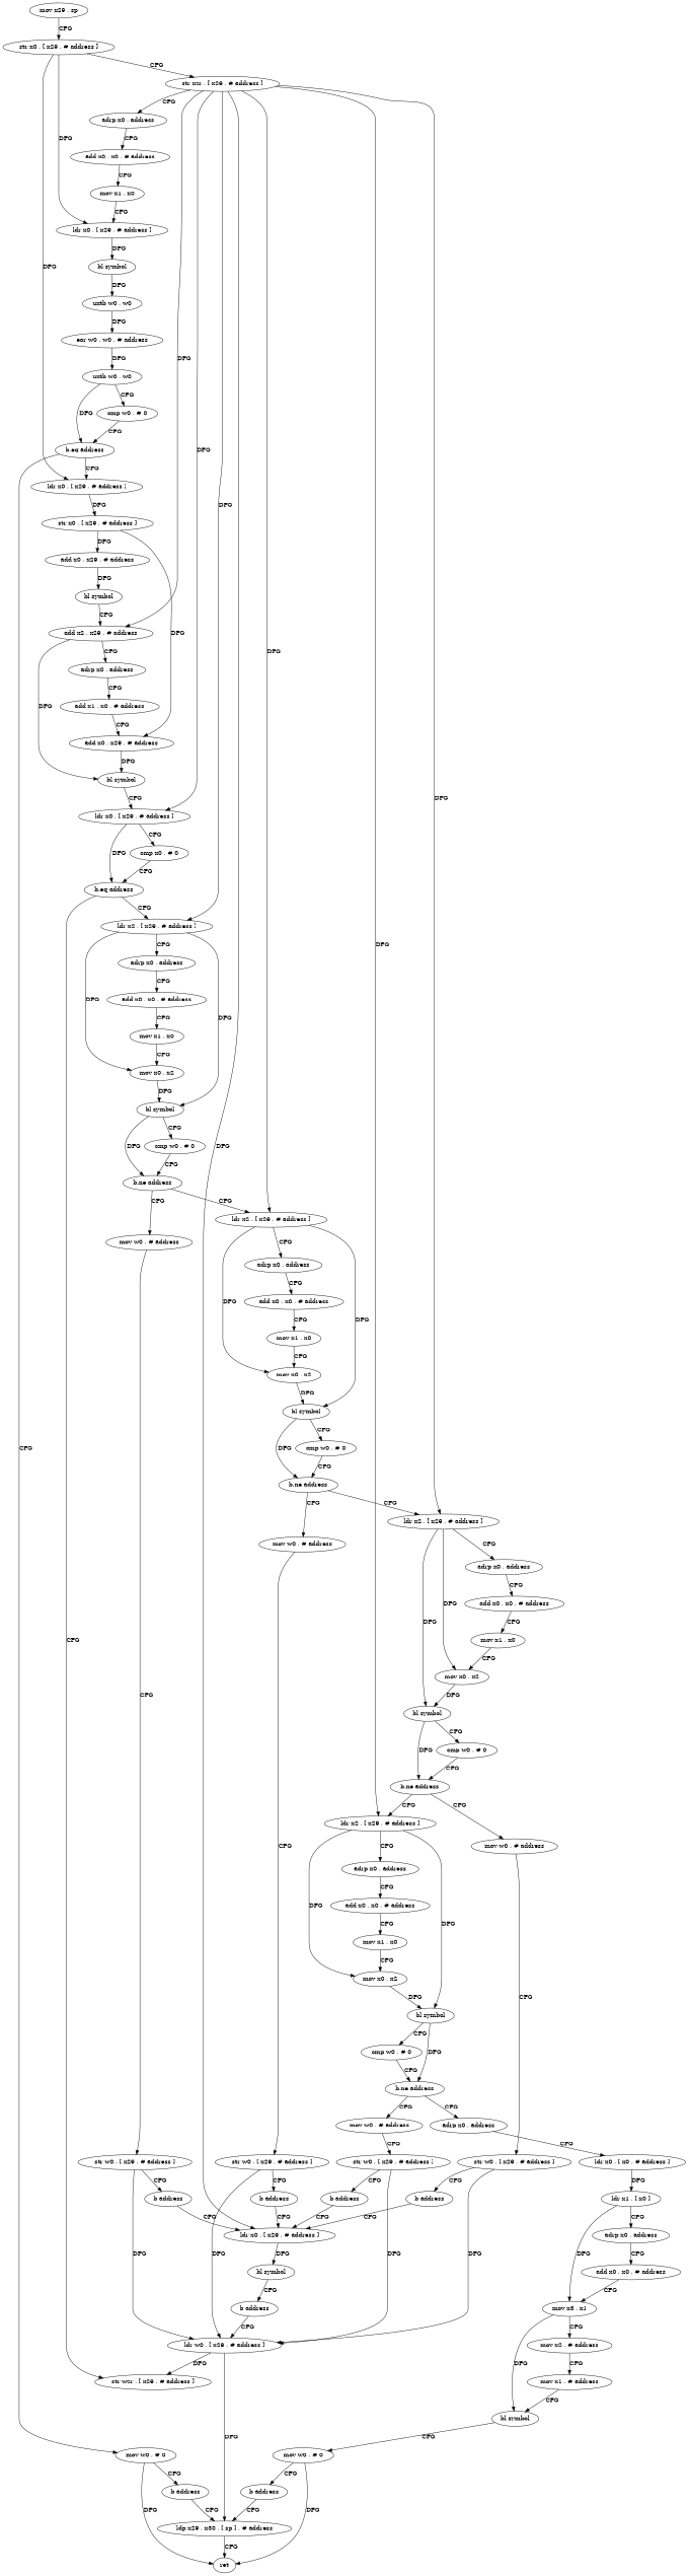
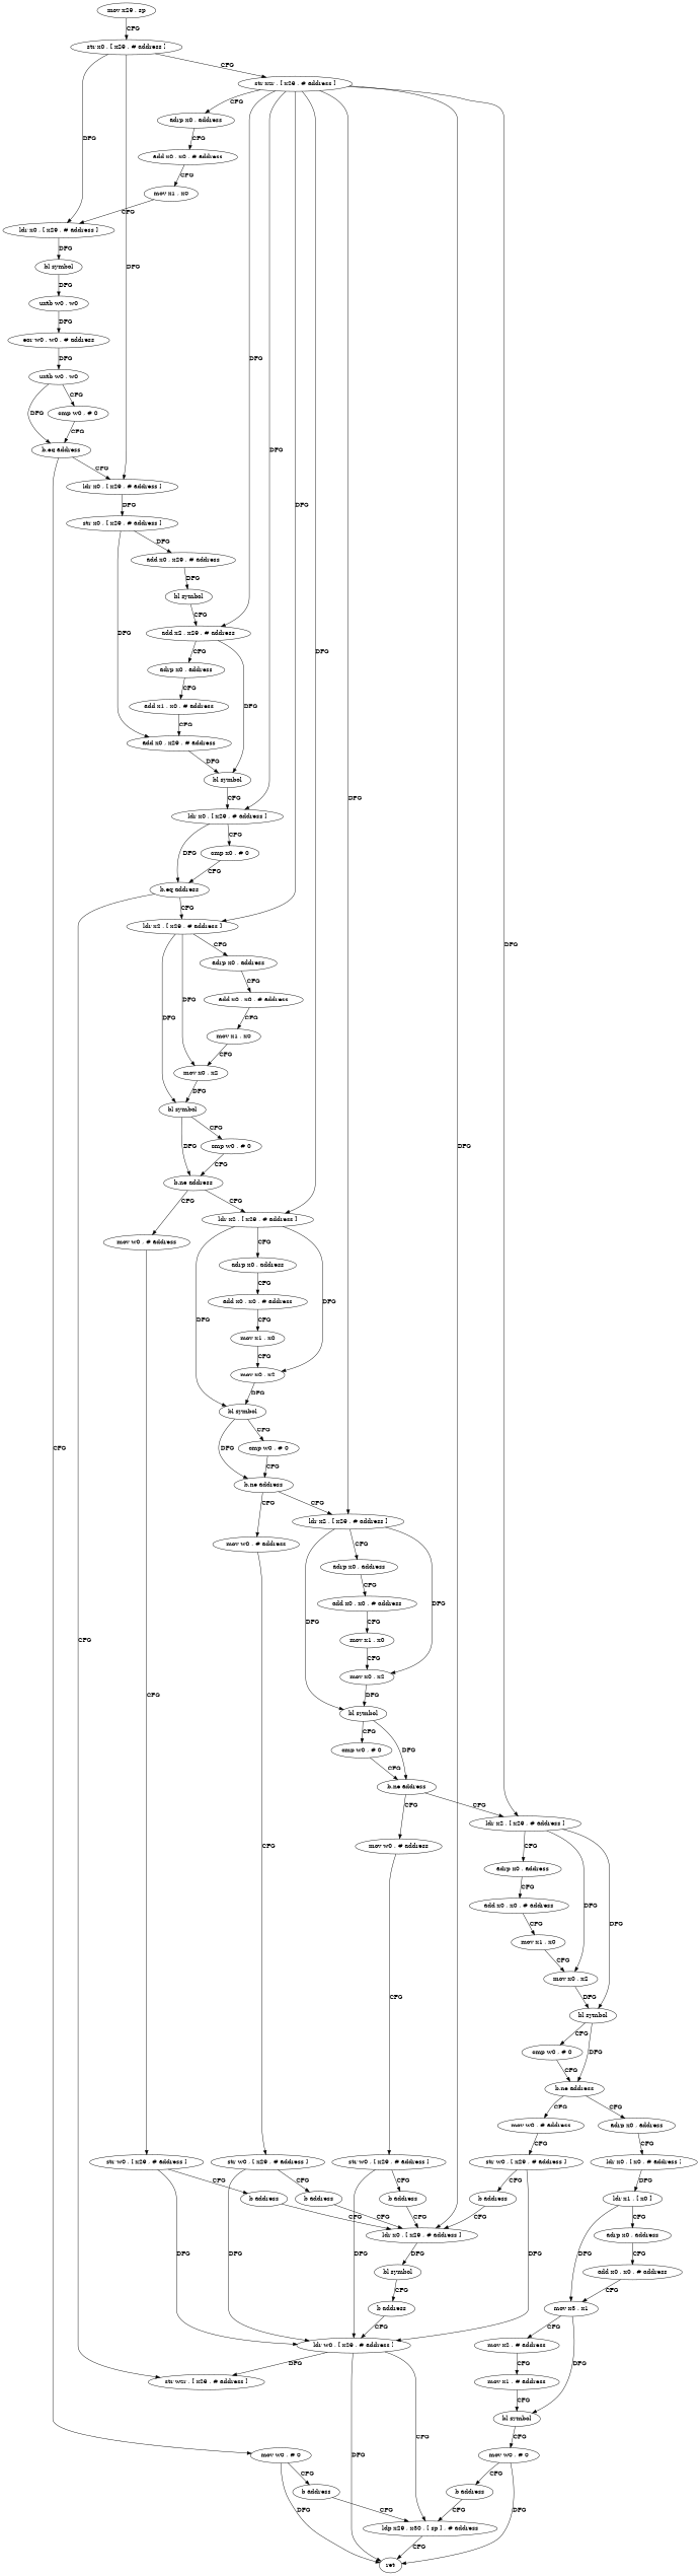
  digraph {
    n1 [label="mov x29 , sp"]
    n2 [label="str x0 , [ x29 , # address ]"]
    n3 [label="str xzr , [ x29 , # address ]"]
    n4 [label="ldr x0 , [ x29 , # address ]"]
    n5 [label="ldr x0 , [ x29 , # address ]"]
    n6 [label="adrp x0 , address"]
    n7 [label="add x2 , x29 , # address"]
    n8 [label="ldr x0 , [ x29 , # address ]"]
    n9 [label="ldr x2 , [ x29 , # address ]"]
    n10 [label="ldr x2 , [ x29 , # address ]"]
    n11 [label="ldr x2 , [ x29 , # address ]"]
    n12 [label="ldr x0 , [ x29 , # address ]"]
    n13 [label="ldr x2 , [ x29 , # address ]"]
    n14 [label="bl symbol"]
    n15 [label="str x0 , [ x29 , # address ]"]
    n16 [label="add x0 , x0 , # address"]
    n17 [label="adrp x0 , address"]
    n18 [label="bl symbol"]
    n19 [label="cmp x0 , # 0"]
    n20 [label="b.eq address"]
    n21 [label="adrp x0 , address"]
    n22 [label="mov x0 , x2"]
    n23 [label="bl symbol"]
    n24 [label="adrp x0 , address"]
    n25 [label="mov x0 , x2"]
    n26 [label="bl symbol"]
    n27 [label="adrp x0 , address"]
    n28 [label="mov x0 , x2"]
    n29 [label="bl symbol"]
    n30 [label="bl symbol"]
    n31 [label="adrp x0 , address"]
    n32 [label="mov x0 , x2"]
    n33 [label="bl symbol"]
    n34 [label="mov x1 , x0"]
    n35 [label="uxtb w0 , w0"]
    n36 [label="eor w0 , w0 , # address"]
    n37 [label="uxtb w0 , w0"]
    n38 [label="cmp w0 , # 0"]
    n39 [label="b.eq address"]
    n40 [label="mov w0 , # 0"]
    n41 [label="b address"]
    n42 [label=ret]
    n43 [label="add x0 , x29 , # address"]
    n44 [label="add x0 , x29 , # address"]
    n45 [label="ldp x29 , x30 , [ sp ] , # address"]
    n46 [label="bl symbol"]
    n47 [label="add x1 , x0 , # address"]
    n48 [label="str wzr , [ x29 , # address ]"]
    n49 [label="ldr w0 , [ x29 , # address ]"]
    n50 [label="add x0 , x0 , # address"]
    n51 [label="cmp w0 , # 0"]
    n52 [label="b.ne address"]
    n53 [label="mov x1 , x0"]
    n54 [label="mov w0 , # address"]
    n55 [label="str w0 , [ x29 , # address ]"]
    n56 [label="add x0 , x0 , # address"]
    n57 [label="cmp w0 , # 0"]
    n58 [label="b.ne address"]
    n59 [label="b address"]
    n60 [label="mov x1 , x0"]
    n61 [label="mov w0 , # address"]
    n62 [label="str w0 , [ x29 , # address ]"]
    n63 [label="add x0 , x0 , # address"]
    n64 [label="cmp w0 , # 0"]
    n65 [label="b.ne address"]
    n66 [label="b address"]
    n67 [label="b address"]
    n68 [label="mov x1 , x0"]
    n69 [label="mov w0 , # address"]
    n70 [label="str w0 , [ x29 , # address ]"]
    n71 [label="add x0 , x0 , # address"]
    n72 [label="cmp w0 , # 0"]
    n73 [label="b.ne address"]
    n74 [label="b address"]
    n75 [label="mov x1 , x0"]
    n76 [label="adrp x0 , address"]
    n77 [label="mov w0 , # address"]
    n78 [label="ldr x0 , [ x0 , # address ]"]
    n79 [label="str w0 , [ x29 , # address ]"]
    n80 [label="ldr x1 , [ x0 ]"]
    n81 [label="b address"]
    n82 [label="adrp x0 , address"]
    n83 [label="mov x3 , x1"]
    n84 [label="add x0 , x0 , # address"]
    n85 [label="mov x2 , # address"]
    n86 [label="bl symbol"]
    n87 [label="mov x1 , # address"]
    n88 [label="mov w0 , # 0"]
    n89 [label="b address"]
    n1 -> n2 [label=CFG]
    n2 -> n3 [label=CFG]
    n2 -> n4 [label=DFG]
    n2 -> n5 [label=DFG]
    n3 -> n6 [label=CFG]
    n3 -> n7 [label=DFG]
    n3 -> n8 [label=DFG]
    n3 -> n9 [label=DFG]
    n3 -> n10 [label=DFG]
    n3 -> n11 [label=DFG]
    n3 -> n12 [label=DFG]
    n3 -> n13 [label=DFG]
    n4 -> n14 [label=DFG]
    n5 -> n15 [label=DFG]
    n6 -> n16 [label=CFG]
    n7 -> n17 [label=CFG]
    n7 -> n18 [label=DFG]
    n8 -> n19 [label=CFG]
    n8 -> n20 [label=DFG]
    n9 -> n21 [label=CFG]
    n9 -> n22 [label=DFG]
    n9 -> n23 [label=DFG]
    n10 -> n24 [label=CFG]
    n10 -> n25 [label=DFG]
    n10 -> n26 [label=DFG]
    n11 -> n27 [label=CFG]
    n11 -> n28 [label=DFG]
    n11 -> n29 [label=DFG]
    n12 -> n30 [label=DFG]
    n13 -> n31 [label=CFG]
    n13 -> n32 [label=DFG]
    n13 -> n33 [label=DFG]
    n14 -> n35 [label=DFG]
    n15 -> n43 [label=DFG]
    n15 -> n44 [label=DFG]
    n16 -> n34 [label=CFG]
    n17 -> n47 [label=CFG]
    n18 -> n8 [label=CFG]
    n19 -> n20 [label=CFG]
    n20 -> n9 [label=CFG]
    n20 -> n48 [label=CFG]
    n21 -> n50 [label=CFG]
    n22 -> n23 [label=DFG]
    n23 -> n51 [label=CFG]
    n23 -> n52 [label=DFG]
    n24 -> n56 [label=CFG]
    n25 -> n26 [label=DFG]
    n26 -> n57 [label=CFG]
    n26 -> n58 [label=DFG]
    n27 -> n63 [label=CFG]
    n28 -> n29 [label=DFG]
    n29 -> n64 [label=CFG]
    n29 -> n65 [label=DFG]
    n30 -> n67 [label=CFG]
    n31 -> n71 [label=CFG]
    n32 -> n33 [label=DFG]
    n33 -> n72 [label=CFG]
    n33 -> n73 [label=DFG]
    n34 -> n4 [label=CFG]
    n35 -> n36 [label=DFG]
    n36 -> n37 [label=DFG]
    n37 -> n38 [label=CFG]
    n37 -> n39 [label=DFG]
    n38 -> n39 [label=CFG]
    n39 -> n5 [label=CFG]
    n39 -> n40 [label=CFG]
    n40 -> n41 [label=CFG]
    n40 -> n42 [label=DFG]
    n41 -> n45 [label=CFG]
    n43 -> n46 [label=DFG]
    n44 -> n18 [label=DFG]
    n45 -> n42 [label=CFG]
    n46 -> n7 [label=CFG]
    n47 -> n44 [label=CFG]
-   n49 -> n45 [label=DFG]
+   n49 -> n42 [label=DFG]
+   n49 -> n45 [label=CFG]
    n49 -> n48 [label=DFG]
    n50 -> n53 [label=CFG]
    n51 -> n52 [label=CFG]
    n52 -> n10 [label=CFG]
    n52 -> n54 [label=CFG]
    n53 -> n22 [label=CFG]
    n54 -> n55 [label=CFG]
    n55 -> n49 [label=DFG]
    n55 -> n59 [label=CFG]
    n56 -> n60 [label=CFG]
    n57 -> n58 [label=CFG]
    n58 -> n11 [label=CFG]
    n58 -> n61 [label=CFG]
    n59 -> n12 [label=CFG]
    n60 -> n25 [label=CFG]
    n61 -> n62 [label=CFG]
    n62 -> n49 [label=DFG]
    n62 -> n66 [label=CFG]
    n63 -> n68 [label=CFG]
    n64 -> n65 [label=CFG]
    n65 -> n13 [label=CFG]
    n65 -> n69 [label=CFG]
    n66 -> n12 [label=CFG]
    n67 -> n49 [label=CFG]
    n68 -> n28 [label=CFG]
    n69 -> n70 [label=CFG]
    n70 -> n49 [label=DFG]
    n70 -> n74 [label=CFG]
    n71 -> n75 [label=CFG]
    n72 -> n73 [label=CFG]
    n73 -> n76 [label=CFG]
    n73 -> n77 [label=CFG]
    n74 -> n12 [label=CFG]
    n75 -> n32 [label=CFG]
    n76 -> n78 [label=CFG]
    n77 -> n79 [label=CFG]
    n78 -> n80 [label=DFG]
    n79 -> n49 [label=DFG]
    n79 -> n81 [label=CFG]
    n80 -> n82 [label=CFG]
    n80 -> n83 [label=DFG]
    n81 -> n12 [label=CFG]
    n82 -> n84 [label=CFG]
    n83 -> n85 [label=CFG]
    n83 -> n86 [label=DFG]
    n84 -> n83 [label=CFG]
    n85 -> n87 [label=CFG]
    n86 -> n88 [label=CFG]
    n87 -> n86 [label=CFG]
    n88 -> n42 [label=DFG]
    n88 -> n89 [label=CFG]
    n89 -> n45 [label=CFG]
  }
